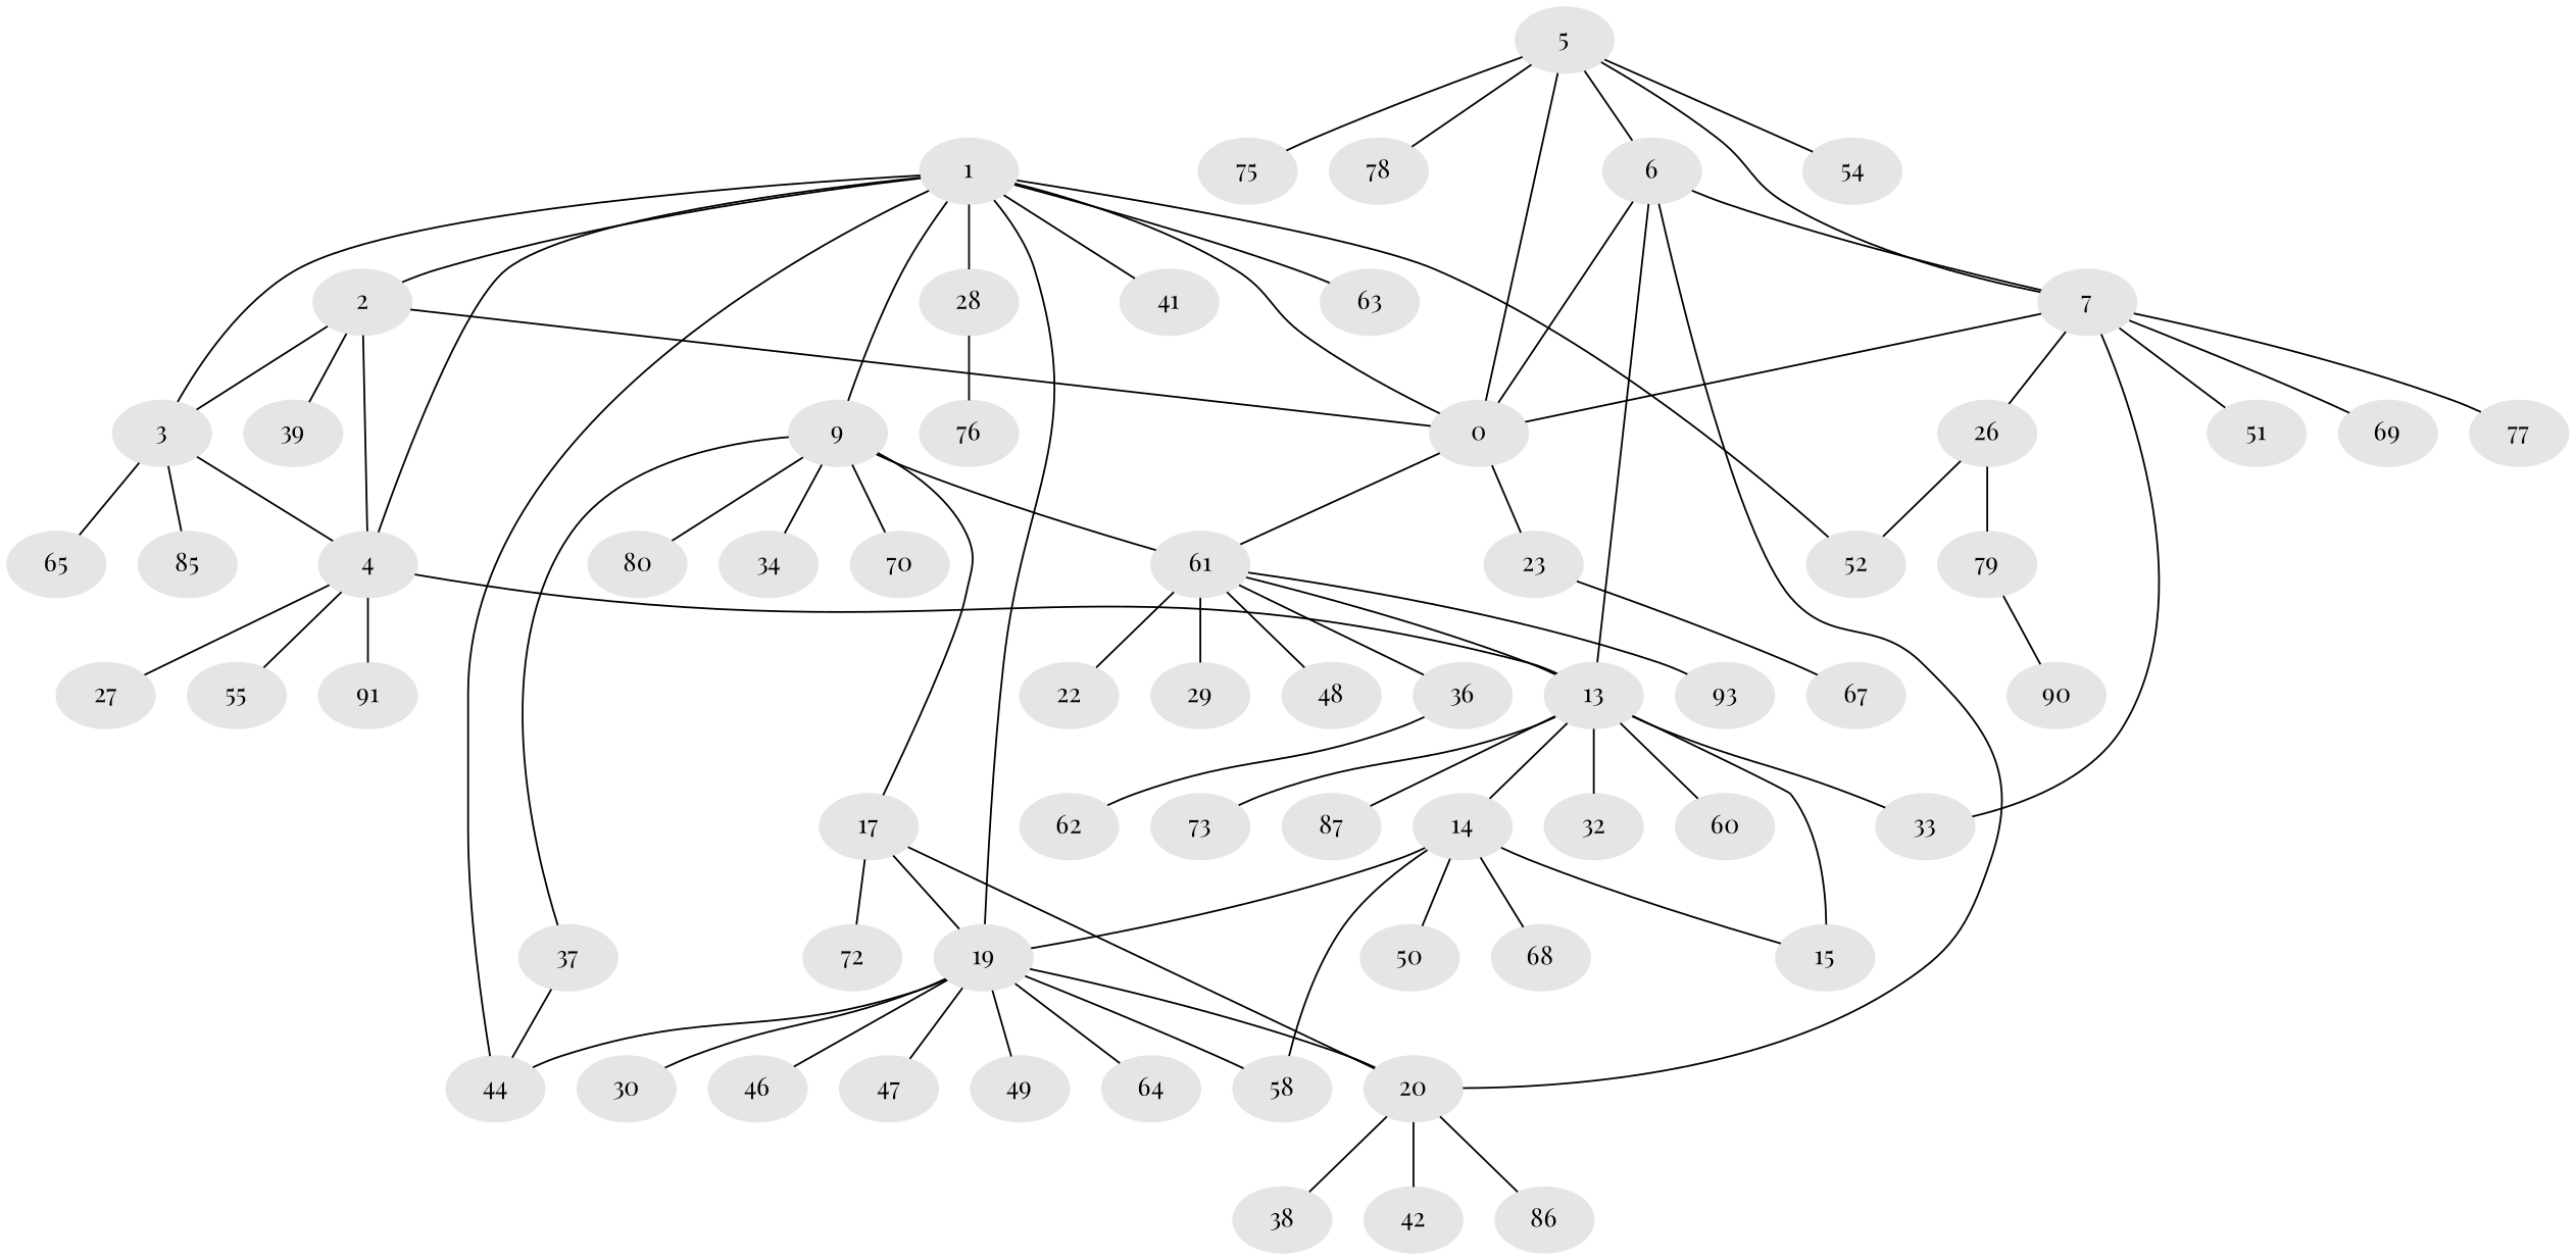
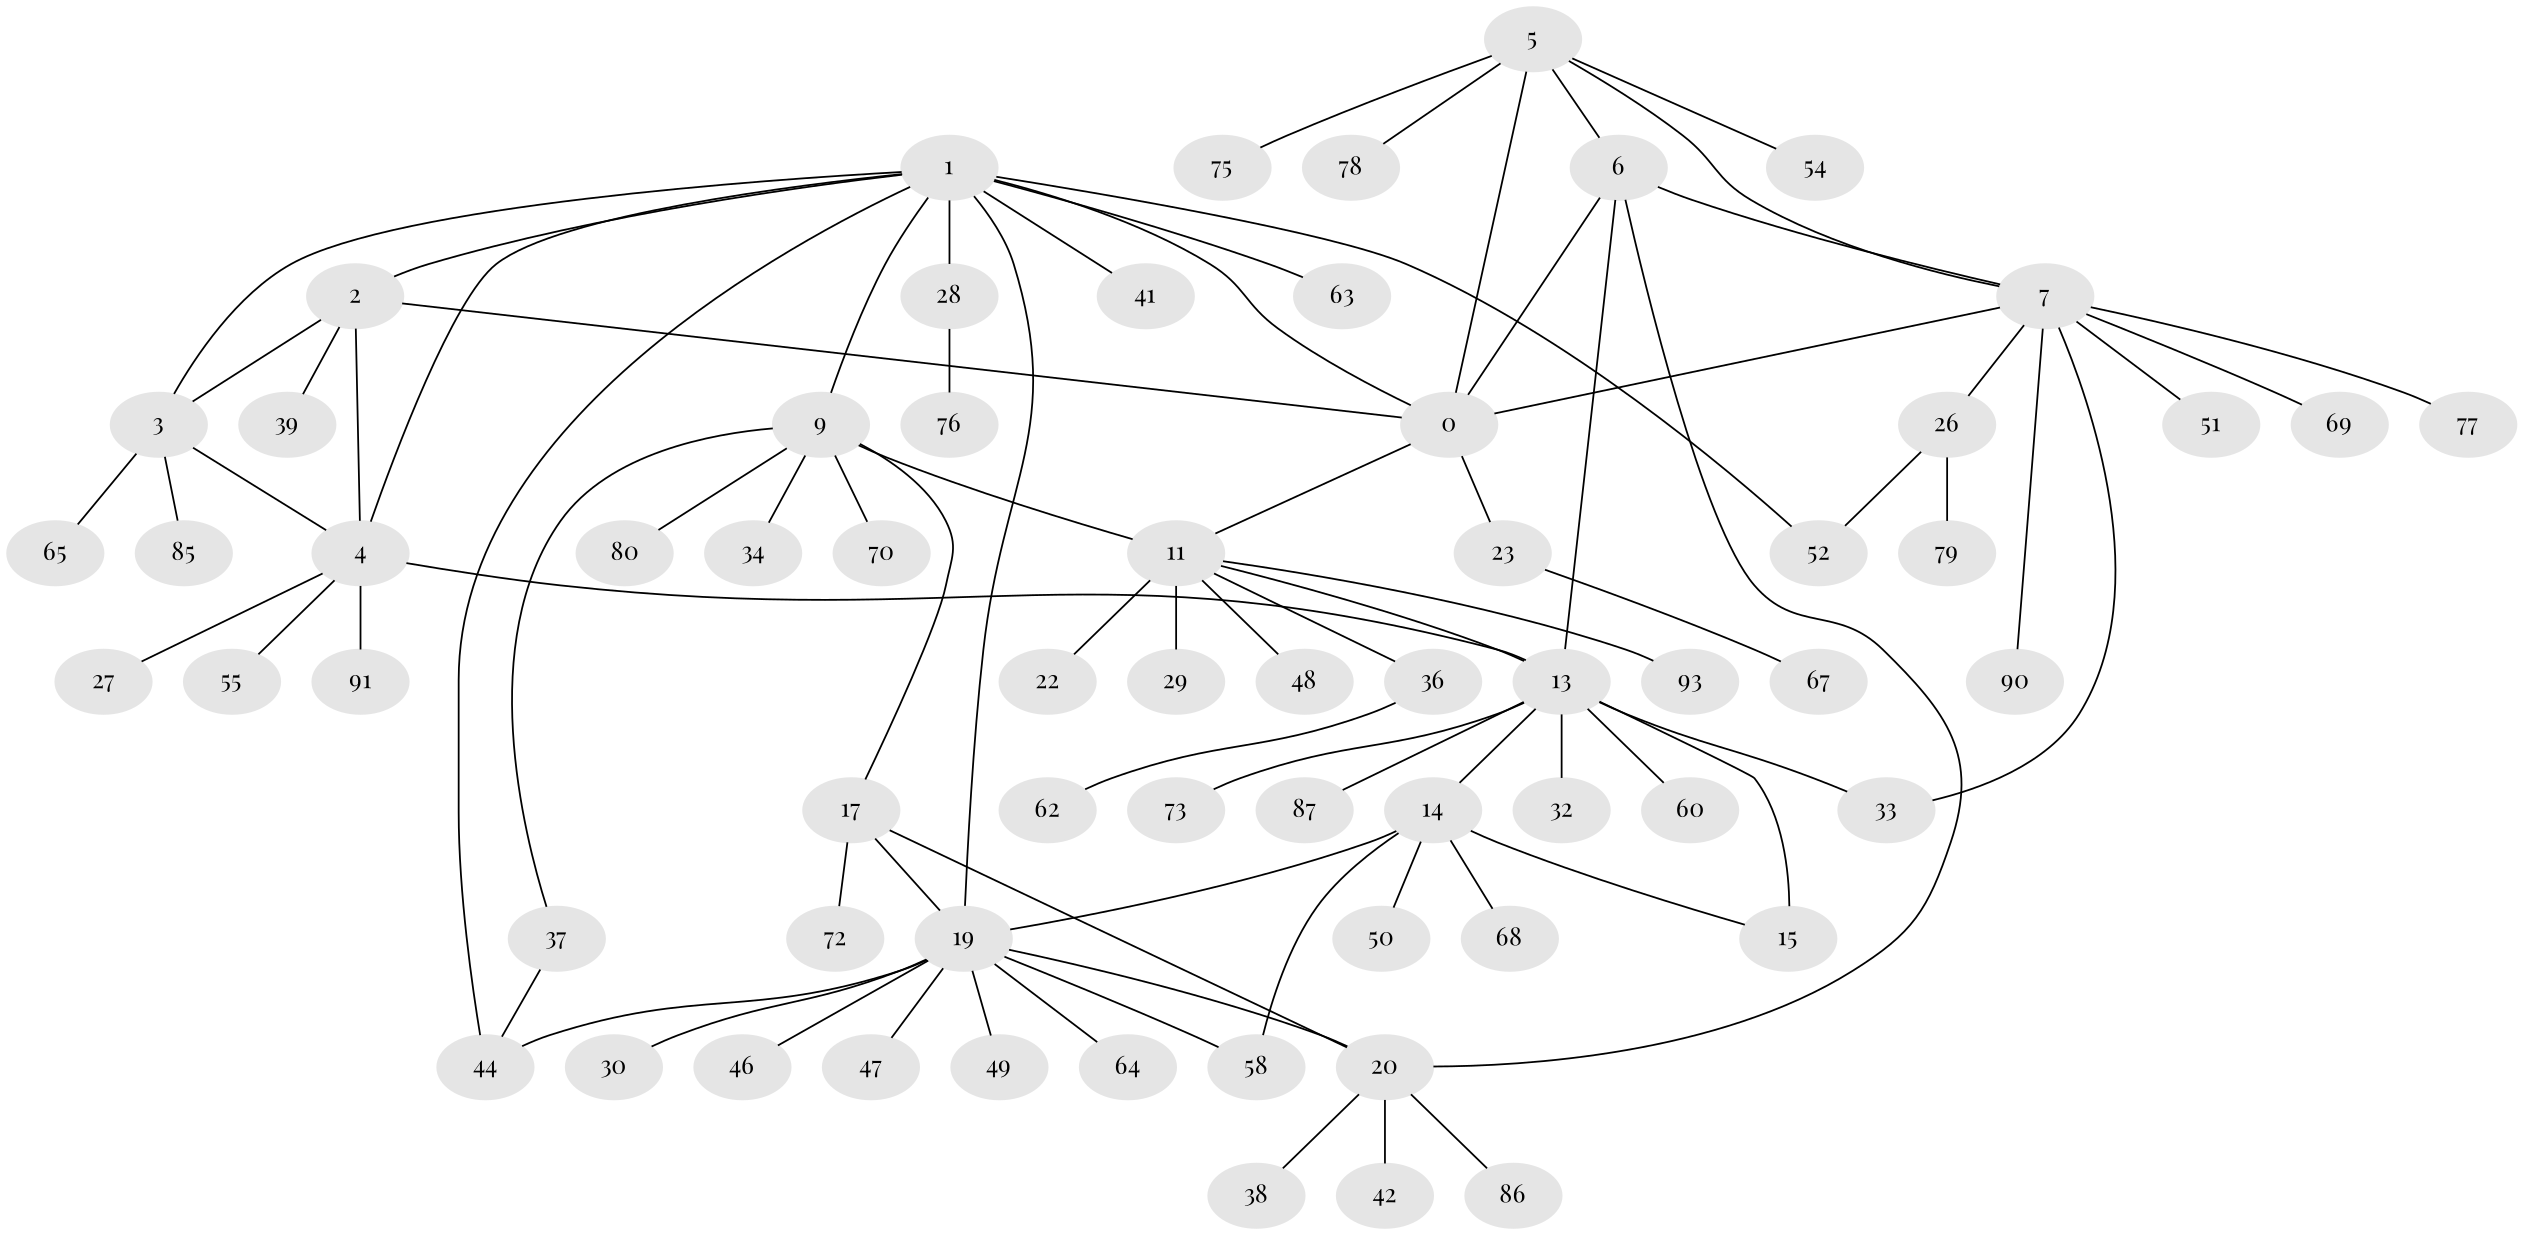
  graph {
    fontname="Playfair Display"
    node [color=gray90 fontname="Playfair Display" style=filled]
    edge [fontname="Playfair Display"]
    1 [super="+74"]
    2 [super="+84"]
    3 [super="+45"]
    4 [super="+81"]
    n5 [label=0 super="+29"]
    9 [super="+10"]
    19 [super="+21"]
    28 [super="+61"]
    41
    44 [super="+56"]
    52
    63
    39
    65
    85
    13 [super="+16"]
    27
    55 [super="+88"]
    91
-   11 [super="+12" label=61]
+   11 [super="+12"]
    23
    17 [super="+18"]
    34 [super="+35"]
    37 [super="+82"]
    70
    80
    20 [super="+24"]
    58
    30 [super="+66"]
    46
    47
    49
    64
    76
    33 [super="+43"]
    14 [super="+53"]
    15
    32
    60
    73
    87
    5 [super="+31"]
    6 [super="+57"]
    7 [super="+40"]
    54
    75
    78
    26 [super="+89"]
    51
    69
    77
    90
    38
    42
    86
    79
    22
    n58 [label=29]
    36 [super="+59"]
    48
    n61 [label=93]
    67
    72
    62 [super="+83"]
    50
    68
    1 -- 2
    1 -- 3
    1 -- 4
    1 -- n5
    1 -- 9
    1 -- 19
    1 -- 28
    1 -- 41
    1 -- 44
    1 -- 52
    1 -- 63
    2 -- 3
    2 -- 4
    2 -- n5
    2 -- 39
    3 -- 4
    3 -- 65
    3 -- 85
    4 -- 13
    4 -- 27
    4 -- 55
    4 -- 91
    n5 -- 11
    n5 -- 23
    9 -- 11 [weight=4]
    9 -- 17
    9 -- 34
    9 -- 37
    9 -- 70
    9 -- 80
    19 -- 44
    19 -- 20
    19 -- 58
    19 -- 30
    19 -- 46
    19 -- 47
    19 -- 49
    19 -- 64
    28 -- 76
    13 -- 33
    13 -- 14 [weight=2]
    13 -- 15 [weight=2]
    13 -- 32
    13 -- 60
    13 -- 73
    13 -- 87
    11 -- 13
    11 -- 22
    11 -- n58
    11 -- 36
    11 -- 48
    11 -- n61
    23 -- 67
    17 -- 19 [weight=2]
    17 -- 20 [weight=2]
    17 -- 72
    37 -- 44
    20 -- 38
    20 -- 42
    20 -- 86
    14 -- 19 [weight=2]
    14 -- 58
    14 -- 15
    14 -- 50
    14 -- 68
    5 -- n5
    5 -- 6
    5 -- 7
    5 -- 54
    5 -- 75
    5 -- 78
    6 -- n5
    6 -- 13
    6 -- 20
    6 -- 7
    7 -- n5
    7 -- 33
    7 -- 26
    7 -- 51
    7 -- 69
    7 -- 77
-   79 -- 90
+   7 -- 90
    26 -- 52
    26 -- 79
    36 -- 62
  }
